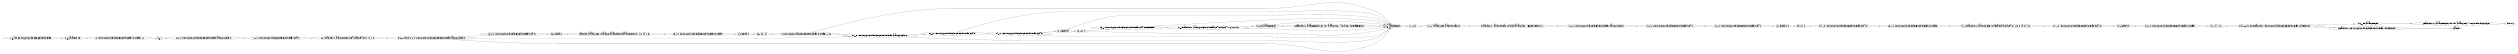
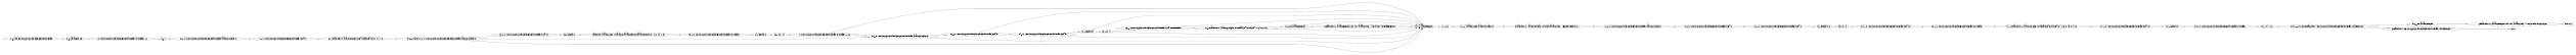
  digraph {
    rankdir=LR
    n1 [label="i0 := @parameter0: new"]
    "r0 := @this: com.sun.crypto.provider.Cipher.AES.TestShortBuffer"
    "r0.<com.sun.crypto.provider.Cipher.AES.TestShortBuffer: int outOffset> = 0"
    "z0 = 0"
    "$r2 = r0.<com.sun.crypto.provider.Cipher.AES.TestShortBuffer: javax.crypto.Cipher ci>"
    "$r1 = r0.<com.sun.crypto.provider.Cipher.AES.TestShortBuffer: byte[] in>"
    "r3 = virtualinvoke $r2.<javax.crypto.Cipher: byte[] update(byte[],int,int)>($r1, 0, i0)"
    "if r3 == null goto $r7 = r0.<com.sun.crypto.provider.Cipher.AES.TestShortBuffer: javax.crypto.Cipher ci>"
    "$r9 = r0.<com.sun.crypto.provider.Cipher.AES.TestShortBuffer: byte[] out>"
    "$r7 = r0.<com.sun.crypto.provider.Cipher.AES.TestShortBuffer: javax.crypto.Cipher ci>"
    "$r10 := @caughtexception"
    "$i3 = lengthof r3"
    "$r6 = r0.<com.sun.crypto.provider.Cipher.AES.TestShortBuffer: byte[] in>"
    "r11 = $r10"
    "staticinvoke <java.lang.System: void arraycopy(java.lang.Object,int,java.lang.Object,int,int)>(r3, 0, $r9, 0, $i3)"
    "$i5 = r0.<com.sun.crypto.provider.Cipher.AES.TestShortBuffer: int outOffset>"
    "$i4 = lengthof r3"
    "$i6 = $i5 + $i4"
    "r0.<com.sun.crypto.provider.Cipher.AES.TestShortBuffer: int outOffset> = $i6"
    "$r4 = r0.<com.sun.crypto.provider.Cipher.AES.TestShortBuffer: byte[] in>"
    "$i1 = lengthof $r4"
    "$i2 = $i1 - i0"
    "$r5 = <com.sun.crypto.provider.Cipher.AES.TestShortBuffer: byte[] SHORTBUFFER>"
    "i13 = virtualinvoke $r7.<javax.crypto.Cipher: int doFinal(byte[],int,int,byte[])>($r6, i0, $i2, $r5)"
    "$r8 = new java.lang.Exception"
    "specialinvoke $r8.<java.lang.Exception: void <init>(java.lang.String)>(\"Should throw ShortBufferException!\")"
    "$r12 = <java.lang.System: java.io.PrintStream out>"
    "virtualinvoke $r12.<java.io.PrintStream: void println(java.lang.String)>(\"Expected SBE thrown....\")"
    "$r16 = r0.<com.sun.crypto.provider.Cipher.AES.TestShortBuffer: javax.crypto.Cipher ci>"
    "$r15 = r0.<com.sun.crypto.provider.Cipher.AES.TestShortBuffer: byte[] in>"
    "$r13 = r0.<com.sun.crypto.provider.Cipher.AES.TestShortBuffer: byte[] in>"
    "$i7 = lengthof $r13"
    "$i9 = $i7 - i0"
    "$r14 = r0.<com.sun.crypto.provider.Cipher.AES.TestShortBuffer: byte[] out>"
    "$i8 = r0.<com.sun.crypto.provider.Cipher.AES.TestShortBuffer: int outOffset>"
    "i14 = virtualinvoke $r16.<javax.crypto.Cipher: int doFinal(byte[],int,int,byte[],int)>($r15, i0, $i9, $r14, $i8)"
    "$r17 = r0.<com.sun.crypto.provider.Cipher.AES.TestShortBuffer: byte[] out>"
    "$i12 = lengthof $r17"
    "$i10 = r0.<com.sun.crypto.provider.Cipher.AES.TestShortBuffer: int outOffset>"
    "$i11 = i14 + $i10"
    "if $i12 == $i11 goto specialinvoke r0.<com.sun.crypto.provider.Cipher.AES.TestShortBuffer: void checkOutput()>()"
    "$r18 = new java.lang.Exception"
    "specialinvoke r0.<com.sun.crypto.provider.Cipher.AES.TestShortBuffer: void checkOutput()>()"
    "specialinvoke $r18.<java.lang.Exception: void <init>(java.lang.String)>(\"Wrong number of output bytes\")"
-   return [label=parameter]
+   return
    "throw $r18"
    n1 -> "r0.<com.sun.crypto.provider.Cipher.AES.TestShortBuffer: int outOffset> = 0"
    "r0 := @this: com.sun.crypto.provider.Cipher.AES.TestShortBuffer" -> n1
    "r0.<com.sun.crypto.provider.Cipher.AES.TestShortBuffer: int outOffset> = 0" -> "z0 = 0"
    "z0 = 0" -> "$r2 = r0.<com.sun.crypto.provider.Cipher.AES.TestShortBuffer: javax.crypto.Cipher ci>"
    "$r2 = r0.<com.sun.crypto.provider.Cipher.AES.TestShortBuffer: javax.crypto.Cipher ci>" -> "$r1 = r0.<com.sun.crypto.provider.Cipher.AES.TestShortBuffer: byte[] in>"
    "$r1 = r0.<com.sun.crypto.provider.Cipher.AES.TestShortBuffer: byte[] in>" -> "r3 = virtualinvoke $r2.<javax.crypto.Cipher: byte[] update(byte[],int,int)>($r1, 0, i0)"
    "r3 = virtualinvoke $r2.<javax.crypto.Cipher: byte[] update(byte[],int,int)>($r1, 0, i0)" -> "if r3 == null goto $r7 = r0.<com.sun.crypto.provider.Cipher.AES.TestShortBuffer: javax.crypto.Cipher ci>"
    "if r3 == null goto $r7 = r0.<com.sun.crypto.provider.Cipher.AES.TestShortBuffer: javax.crypto.Cipher ci>" -> "$r9 = r0.<com.sun.crypto.provider.Cipher.AES.TestShortBuffer: byte[] out>"
    "if r3 == null goto $r7 = r0.<com.sun.crypto.provider.Cipher.AES.TestShortBuffer: javax.crypto.Cipher ci>" -> "$r7 = r0.<com.sun.crypto.provider.Cipher.AES.TestShortBuffer: javax.crypto.Cipher ci>"
    "if r3 == null goto $r7 = r0.<com.sun.crypto.provider.Cipher.AES.TestShortBuffer: javax.crypto.Cipher ci>" -> "$r10 := @caughtexception"
    "$r9 = r0.<com.sun.crypto.provider.Cipher.AES.TestShortBuffer: byte[] out>" -> "$i3 = lengthof r3"
    "$r7 = r0.<com.sun.crypto.provider.Cipher.AES.TestShortBuffer: javax.crypto.Cipher ci>" -> "$r10 := @caughtexception"
    "$r7 = r0.<com.sun.crypto.provider.Cipher.AES.TestShortBuffer: javax.crypto.Cipher ci>" -> "$r6 = r0.<com.sun.crypto.provider.Cipher.AES.TestShortBuffer: byte[] in>"
    "$r10 := @caughtexception" -> "r11 = $r10"
    "$i3 = lengthof r3" -> "staticinvoke <java.lang.System: void arraycopy(java.lang.Object,int,java.lang.Object,int,int)>(r3, 0, $r9, 0, $i3)"
    "$r6 = r0.<com.sun.crypto.provider.Cipher.AES.TestShortBuffer: byte[] in>" -> "$r10 := @caughtexception"
    "$r6 = r0.<com.sun.crypto.provider.Cipher.AES.TestShortBuffer: byte[] in>" -> "$r4 = r0.<com.sun.crypto.provider.Cipher.AES.TestShortBuffer: byte[] in>"
    "r11 = $r10" -> "$r12 = <java.lang.System: java.io.PrintStream out>"
    "staticinvoke <java.lang.System: void arraycopy(java.lang.Object,int,java.lang.Object,int,int)>(r3, 0, $r9, 0, $i3)" -> "$i5 = r0.<com.sun.crypto.provider.Cipher.AES.TestShortBuffer: int outOffset>"
    "$i5 = r0.<com.sun.crypto.provider.Cipher.AES.TestShortBuffer: int outOffset>" -> "$i4 = lengthof r3"
    "$i4 = lengthof r3" -> "$i6 = $i5 + $i4"
    "$i6 = $i5 + $i4" -> "r0.<com.sun.crypto.provider.Cipher.AES.TestShortBuffer: int outOffset> = $i6"
    "r0.<com.sun.crypto.provider.Cipher.AES.TestShortBuffer: int outOffset> = $i6" -> "$r7 = r0.<com.sun.crypto.provider.Cipher.AES.TestShortBuffer: javax.crypto.Cipher ci>"
    "r0.<com.sun.crypto.provider.Cipher.AES.TestShortBuffer: int outOffset> = $i6" -> "$r10 := @caughtexception"
    "$r4 = r0.<com.sun.crypto.provider.Cipher.AES.TestShortBuffer: byte[] in>" -> "$r10 := @caughtexception"
    "$r4 = r0.<com.sun.crypto.provider.Cipher.AES.TestShortBuffer: byte[] in>" -> "$i1 = lengthof $r4"
    "$i1 = lengthof $r4" -> "$r10 := @caughtexception"
    "$i1 = lengthof $r4" -> "$i2 = $i1 - i0"
    "$i2 = $i1 - i0" -> "$r10 := @caughtexception"
    "$i2 = $i1 - i0" -> "$r5 = <com.sun.crypto.provider.Cipher.AES.TestShortBuffer: byte[] SHORTBUFFER>"
    "$r5 = <com.sun.crypto.provider.Cipher.AES.TestShortBuffer: byte[] SHORTBUFFER>" -> "$r10 := @caughtexception"
    "$r5 = <com.sun.crypto.provider.Cipher.AES.TestShortBuffer: byte[] SHORTBUFFER>" -> "i13 = virtualinvoke $r7.<javax.crypto.Cipher: int doFinal(byte[],int,int,byte[])>($r6, i0, $i2, $r5)"
    "i13 = virtualinvoke $r7.<javax.crypto.Cipher: int doFinal(byte[],int,int,byte[])>($r6, i0, $i2, $r5)" -> "$r10 := @caughtexception"
    "i13 = virtualinvoke $r7.<javax.crypto.Cipher: int doFinal(byte[],int,int,byte[])>($r6, i0, $i2, $r5)" -> "$r8 = new java.lang.Exception"
    "$r8 = new java.lang.Exception" -> "$r10 := @caughtexception"
    "$r8 = new java.lang.Exception" -> "specialinvoke $r8.<java.lang.Exception: void <init>(java.lang.String)>(\"Should throw ShortBufferException!\")"
    "specialinvoke $r8.<java.lang.Exception: void <init>(java.lang.String)>(\"Should throw ShortBufferException!\")" -> "$r10 := @caughtexception"
    "$r12 = <java.lang.System: java.io.PrintStream out>" -> "virtualinvoke $r12.<java.io.PrintStream: void println(java.lang.String)>(\"Expected SBE thrown....\")"
    "virtualinvoke $r12.<java.io.PrintStream: void println(java.lang.String)>(\"Expected SBE thrown....\")" -> "$r16 = r0.<com.sun.crypto.provider.Cipher.AES.TestShortBuffer: javax.crypto.Cipher ci>"
    "$r16 = r0.<com.sun.crypto.provider.Cipher.AES.TestShortBuffer: javax.crypto.Cipher ci>" -> "$r15 = r0.<com.sun.crypto.provider.Cipher.AES.TestShortBuffer: byte[] in>"
    "$r15 = r0.<com.sun.crypto.provider.Cipher.AES.TestShortBuffer: byte[] in>" -> "$r13 = r0.<com.sun.crypto.provider.Cipher.AES.TestShortBuffer: byte[] in>"
    "$r13 = r0.<com.sun.crypto.provider.Cipher.AES.TestShortBuffer: byte[] in>" -> "$i7 = lengthof $r13"
    "$i7 = lengthof $r13" -> "$i9 = $i7 - i0"
    "$i9 = $i7 - i0" -> "$r14 = r0.<com.sun.crypto.provider.Cipher.AES.TestShortBuffer: byte[] out>"
    "$r14 = r0.<com.sun.crypto.provider.Cipher.AES.TestShortBuffer: byte[] out>" -> "$i8 = r0.<com.sun.crypto.provider.Cipher.AES.TestShortBuffer: int outOffset>"
    "$i8 = r0.<com.sun.crypto.provider.Cipher.AES.TestShortBuffer: int outOffset>" -> "i14 = virtualinvoke $r16.<javax.crypto.Cipher: int doFinal(byte[],int,int,byte[],int)>($r15, i0, $i9, $r14, $i8)"
    "i14 = virtualinvoke $r16.<javax.crypto.Cipher: int doFinal(byte[],int,int,byte[],int)>($r15, i0, $i9, $r14, $i8)" -> "$r17 = r0.<com.sun.crypto.provider.Cipher.AES.TestShortBuffer: byte[] out>"
    "$r17 = r0.<com.sun.crypto.provider.Cipher.AES.TestShortBuffer: byte[] out>" -> "$i12 = lengthof $r17"
    "$i12 = lengthof $r17" -> "$i10 = r0.<com.sun.crypto.provider.Cipher.AES.TestShortBuffer: int outOffset>"
    "$i10 = r0.<com.sun.crypto.provider.Cipher.AES.TestShortBuffer: int outOffset>" -> "$i11 = i14 + $i10"
    "$i11 = i14 + $i10" -> "if $i12 == $i11 goto specialinvoke r0.<com.sun.crypto.provider.Cipher.AES.TestShortBuffer: void checkOutput()>()"
    "if $i12 == $i11 goto specialinvoke r0.<com.sun.crypto.provider.Cipher.AES.TestShortBuffer: void checkOutput()>()" -> "$r18 = new java.lang.Exception"
    "if $i12 == $i11 goto specialinvoke r0.<com.sun.crypto.provider.Cipher.AES.TestShortBuffer: void checkOutput()>()" -> "specialinvoke r0.<com.sun.crypto.provider.Cipher.AES.TestShortBuffer: void checkOutput()>()"
    "$r18 = new java.lang.Exception" -> "specialinvoke $r18.<java.lang.Exception: void <init>(java.lang.String)>(\"Wrong number of output bytes\")"
    "specialinvoke r0.<com.sun.crypto.provider.Cipher.AES.TestShortBuffer: void checkOutput()>()" -> return
    "specialinvoke $r18.<java.lang.Exception: void <init>(java.lang.String)>(\"Wrong number of output bytes\")" -> "throw $r18"
  }
